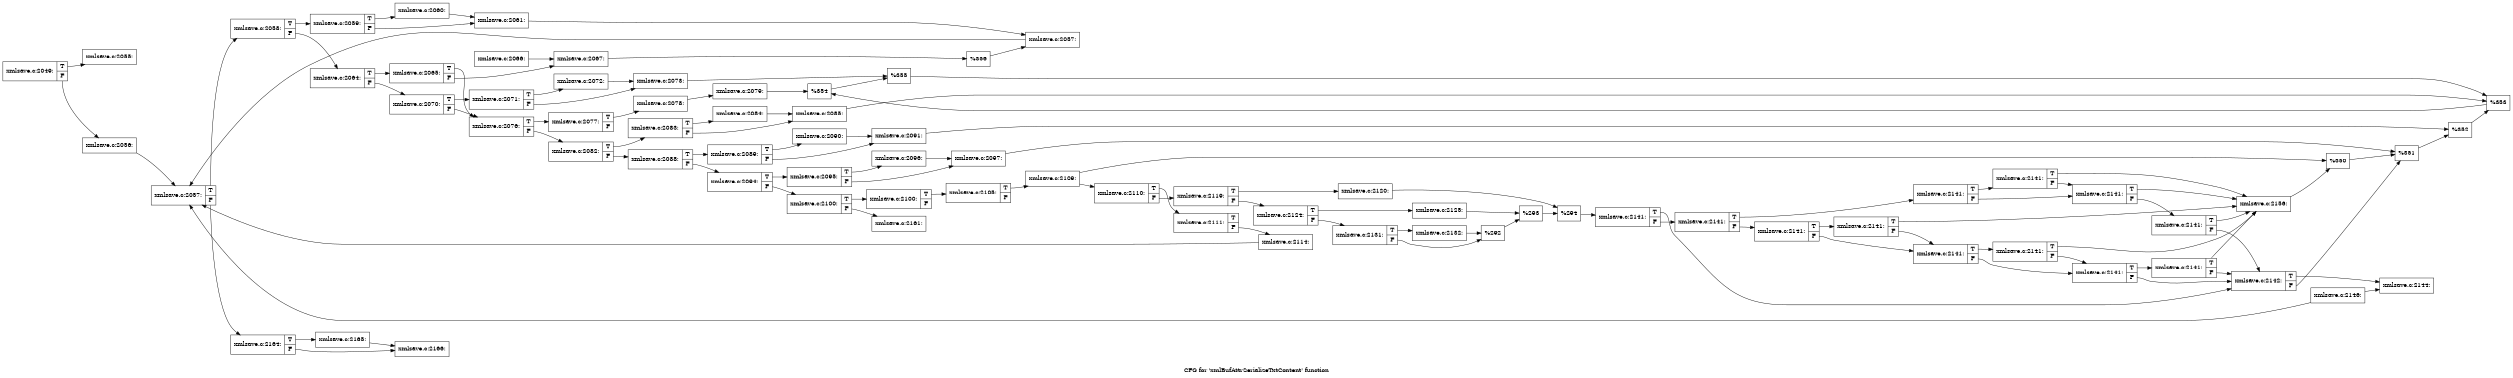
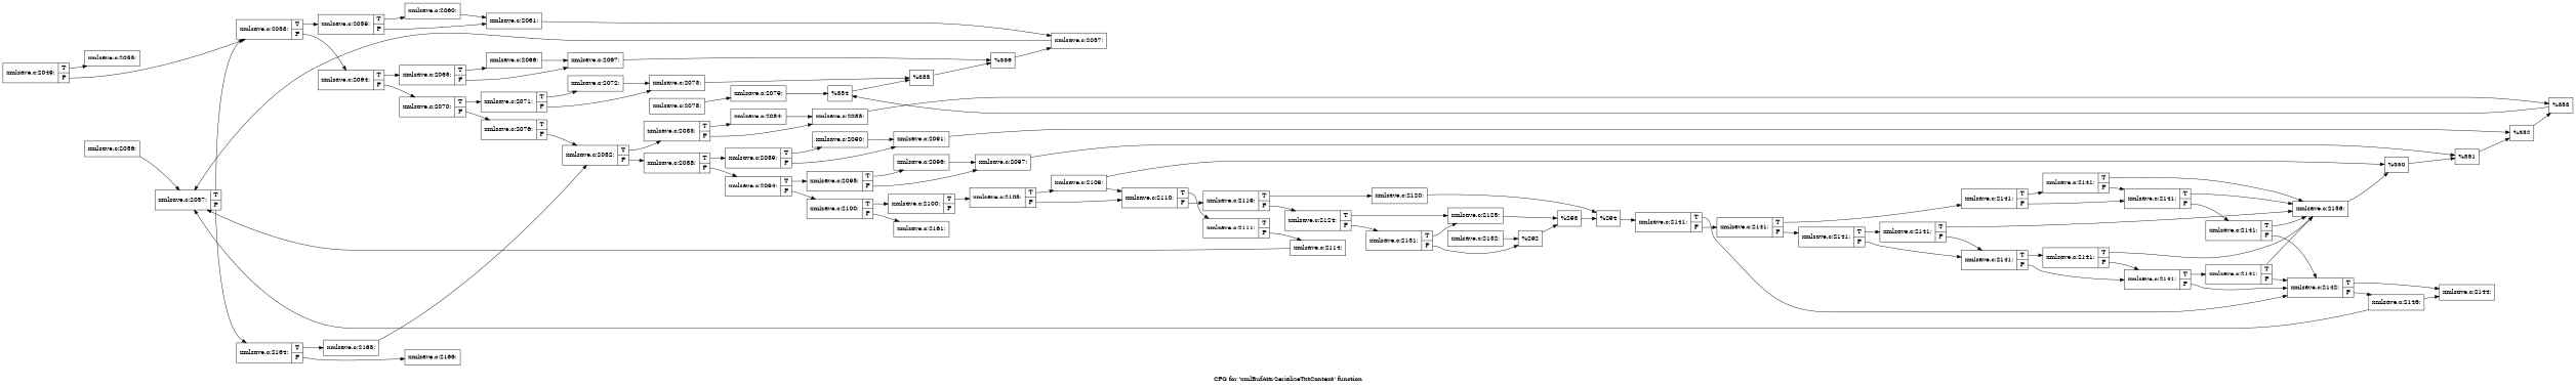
  digraph {
    label="CFG for 'xmlBufAttrSerializeTxtContent' function"
    rankdir=LR
    node [shape=record]
    edge [tailport=s0]
    n1 [label="{xmlsave.c:2049:|{<s0>T|<s1>F}}"]
    n2 [label="{xmlsave.c:2055:}"]
    n3 [label="{xmlsave.c:2056:}"]
    n4 [label="{xmlsave.c:2057:|{<s0>T|<s1>F}}"]
    n5 [label="{xmlsave.c:2166:}"]
    n6 [label="{xmlsave.c:2058:|{<s0>T|<s1>F}}"]
    n7 [label="{xmlsave.c:2164:|{<s0>T|<s1>F}}"]
    n8 [label="{xmlsave.c:2059:|{<s0>T|<s1>F}}"]
    n9 [label="{xmlsave.c:2064:|{<s0>T|<s1>F}}"]
    n10 [label="{xmlsave.c:2165:}"]
    n11 [label="{xmlsave.c:2060:}"]
    n12 [label="{xmlsave.c:2061:}"]
    n13 [label="{xmlsave.c:2065:|{<s0>T|<s1>F}}"]
    n14 [label="{xmlsave.c:2070:|{<s0>T|<s1>F}}"]
    n15 [label="{xmlsave.c:2057:}"]
    n16 [label="{xmlsave.c:2066:}"]
    n17 [label="{xmlsave.c:2067:}"]
    n18 [label="{xmlsave.c:2071:|{<s0>T|<s1>F}}"]
    n19 [label="{xmlsave.c:2076:|{<s0>T|<s1>F}}"]
    n20 [label="{%356}"]
    n21 [label="{xmlsave.c:2072:}"]
    n22 [label="{xmlsave.c:2073:}"]
-   n23 [label="{xmlsave.c:2077:|{<s0>T|<s1>F}}"]
    n24 [label="{xmlsave.c:2082:|{<s0>T|<s1>F}}"]
    n25 [label="{%355}"]
    n26 [label="{xmlsave.c:2078:}"]
    n27 [label="{xmlsave.c:2083:|{<s0>T|<s1>F}}"]
    n28 [label="{xmlsave.c:2088:|{<s0>T|<s1>F}}"]
    n29 [label="{xmlsave.c:2079:}"]
    n30 [label="{%354}"]
    n31 [label="{xmlsave.c:2084:}"]
    n32 [label="{xmlsave.c:2085:}"]
    n33 [label="{xmlsave.c:2089:|{<s0>T|<s1>F}}"]
    n34 [label="{xmlsave.c:2094:|{<s0>T|<s1>F}}"]
    n35 [label="{%353}"]
    n36 [label="{xmlsave.c:2090:}"]
    n37 [label="{xmlsave.c:2091:}"]
    n38 [label="{xmlsave.c:2095:|{<s0>T|<s1>F}}"]
    n39 [label="{xmlsave.c:2100:|{<s0>T|<s1>F}}"]
    n40 [label="{%352}"]
    n41 [label="{xmlsave.c:2096:}"]
    n42 [label="{xmlsave.c:2097:}"]
    n43 [label="{xmlsave.c:2100:|{<s0>T|<s1>F}}"]
    n44 [label="{xmlsave.c:2161:}"]
    n45 [label="{%351}"]
    n46 [label="{xmlsave.c:2105:|{<s0>T|<s1>F}}"]
    n47 [label="{xmlsave.c:2109:}"]
    n48 [label="{xmlsave.c:2110:|{<s0>T|<s1>F}}"]
    n49 [label="{%350}"]
    n50 [label="{xmlsave.c:2111:|{<s0>T|<s1>F}}"]
    n51 [label="{xmlsave.c:2119:|{<s0>T|<s1>F}}"]
    n52 [label="{xmlsave.c:2114:}"]
    n53 [label="{xmlsave.c:2120:}"]
    n54 [label="{xmlsave.c:2124:|{<s0>T|<s1>F}}"]
    n55 [label="{%294}"]
    n56 [label="{xmlsave.c:2125:}"]
    n57 [label="{xmlsave.c:2131:|{<s0>T|<s1>F}}"]
    n58 [label="{xmlsave.c:2141:|{<s0>T|<s1>F}}"]
    n59 [label="{%293}"]
    n60 [label="{xmlsave.c:2132:}"]
    n61 [label="{%292}"]
    n62 [label="{xmlsave.c:2142:|{<s0>T|<s1>F}}"]
    n63 [label="{xmlsave.c:2141:|{<s0>T|<s1>F}}"]
    n64 [label="{xmlsave.c:2144:}"]
    n65 [label="{xmlsave.c:2146:}"]
    n66 [label="{xmlsave.c:2141:|{<s0>T|<s1>F}}"]
    n67 [label="{xmlsave.c:2141:|{<s0>T|<s1>F}}"]
    n68 [label="{xmlsave.c:2141:|{<s0>T|<s1>F}}"]
    n69 [label="{xmlsave.c:2141:|{<s0>T|<s1>F}}"]
    n70 [label="{xmlsave.c:2141:|{<s0>T|<s1>F}}"]
    n71 [label="{xmlsave.c:2141:|{<s0>T|<s1>F}}"]
    n72 [label="{xmlsave.c:2156:}"]
    n73 [label="{xmlsave.c:2141:|{<s0>T|<s1>F}}"]
    n74 [label="{xmlsave.c:2141:|{<s0>T|<s1>F}}"]
    n75 [label="{xmlsave.c:2141:|{<s0>T|<s1>F}}"]
    n76 [label="{xmlsave.c:2141:|{<s0>T|<s1>F}}"]
    n1 -> n2
-   n1 -> n3 [tailport=s1]
+   n1 -> n6 [tailport=s1]
    n3 -> n4
    n4 -> n6
    n4 -> n7 [tailport=s1]
    n6 -> n8
    n6 -> n9 [tailport=s1]
    n7 -> n5 [tailport=s1]
    n7 -> n10
    n8 -> n11
    n8 -> n12 [tailport=s1]
    n9 -> n13
    n9 -> n14 [tailport=s1]
-   n10 -> n5
+   n10 -> n24
    n11 -> n12
    n12 -> n15
-   n13 -> n19
+   n13 -> n16
    n13 -> n17 [tailport=s1]
    n14 -> n18
    n14 -> n19 [tailport=s1]
    n15 -> n4
    n16 -> n17
    n17 -> n20
    n18 -> n21
    n18 -> n22 [tailport=s1]
-   n19 -> n23
    n19 -> n24 [tailport=s1]
    n20 -> n15
    n21 -> n22
    n22 -> n25
-   n23 -> n26
    n24 -> n27
    n24 -> n28 [tailport=s1]
-   n25 -> n35
+   n25 -> n20
    n26 -> n29
    n27 -> n31
    n27 -> n32 [tailport=s1]
    n28 -> n33
    n28 -> n34 [tailport=s1]
    n29 -> n30
    n30 -> n25
    n31 -> n32
    n32 -> n35
    n33 -> n36
    n33 -> n37 [tailport=s1]
    n34 -> n38
    n34 -> n39 [tailport=s1]
    n35 -> n30
    n36 -> n37
    n37 -> n40
    n38 -> n41
    n38 -> n42 [tailport=s1]
    n39 -> n43
    n39 -> n44 [tailport=s1]
    n40 -> n35
    n41 -> n42
    n42 -> n45
    n43 -> n46
    n45 -> n40
    n46 -> n47
+   n46 -> n48 [tailport=s1]
    n47 -> n48
    n47 -> n49
    n48 -> n50
    n48 -> n51 [tailport=s1]
    n49 -> n45
    n50 -> n52 [tailport=s1]
    n51 -> n53
    n51 -> n54 [tailport=s1]
    n52 -> n4
    n53 -> n55
    n54 -> n56
    n54 -> n57 [tailport=s1]
    n55 -> n58
    n56 -> n59
-   n57 -> n60
+   n57 -> n56
    n57 -> n61 [tailport=s1]
    n58 -> n62
    n58 -> n63 [tailport=s1]
    n59 -> n55
    n60 -> n61
    n61 -> n59
    n62 -> n64
-   n62 -> n45 [tailport=s1]
+   n62 -> n65 [tailport=s1]
    n63 -> n66
    n63 -> n67 [tailport=s1]
    n65 -> n4
    n65 -> n64
    n66 -> n68
    n66 -> n69 [tailport=s1]
    n67 -> n70
    n67 -> n71 [tailport=s1]
    n68 -> n69 [tailport=s1]
    n68 -> n72
    n69 -> n72
    n69 -> n73 [tailport=s1]
    n70 -> n71 [tailport=s1]
    n70 -> n72
    n71 -> n74
    n71 -> n75 [tailport=s1]
    n72 -> n49
    n73 -> n62 [tailport=s1]
    n73 -> n72
    n74 -> n72
    n74 -> n75 [tailport=s1]
    n75 -> n62 [tailport=s1]
    n75 -> n76
    n76 -> n62 [tailport=s1]
    n76 -> n72
  }
